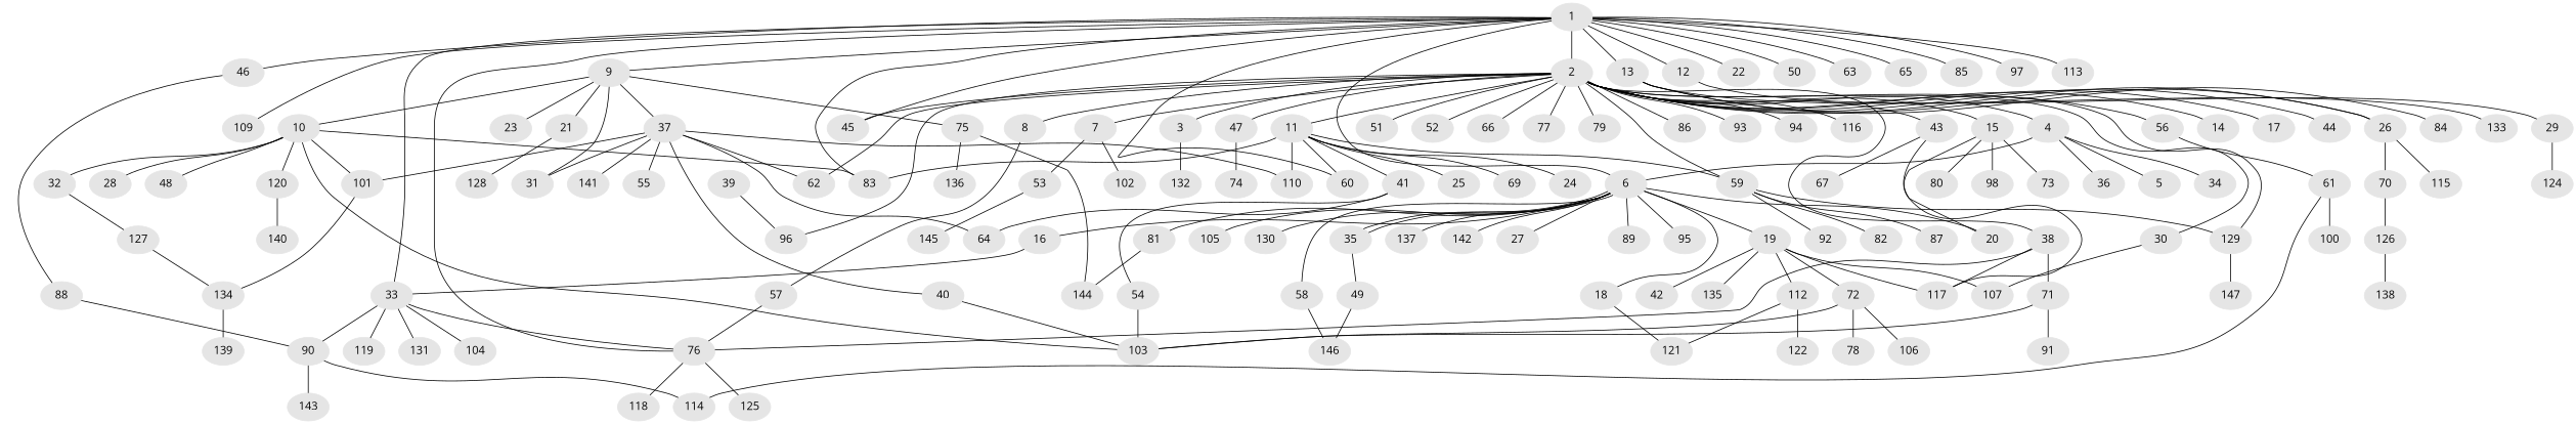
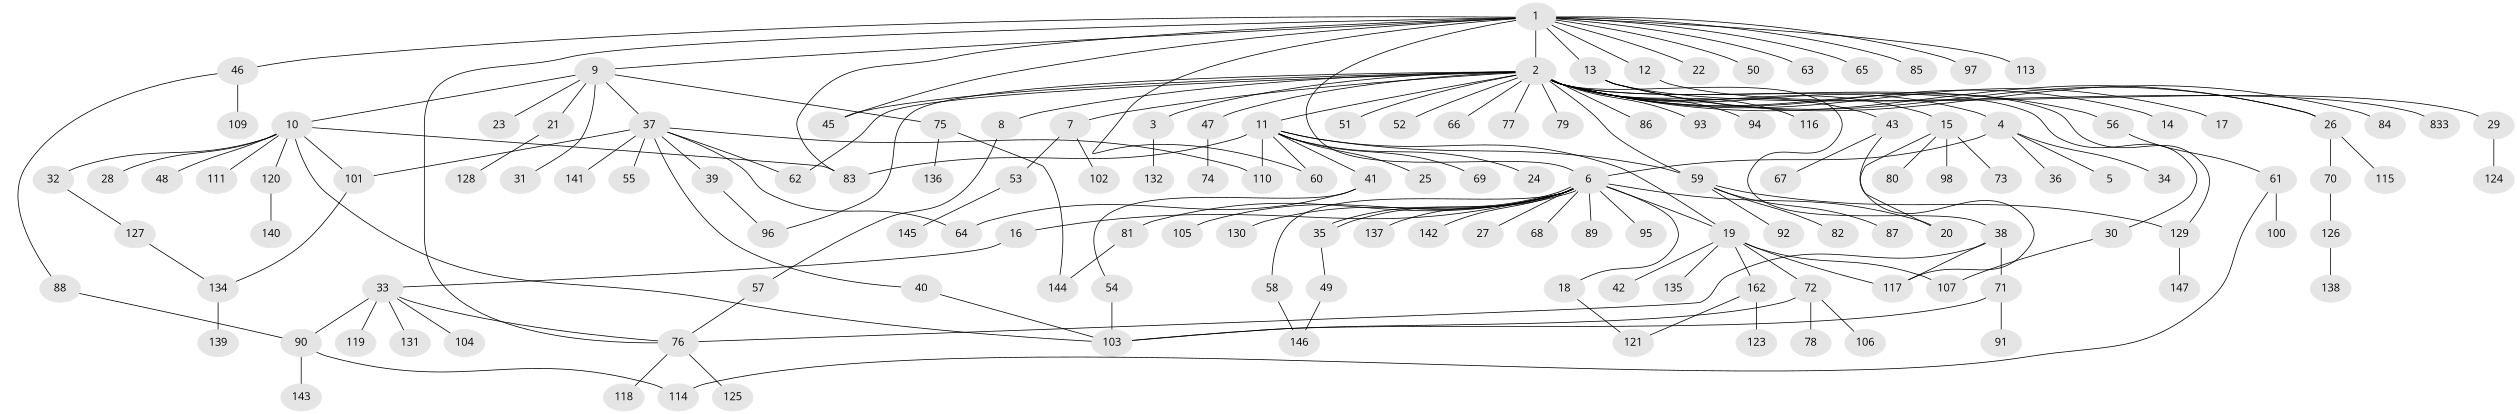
  graph {
    fontname="Open Sans"
    node [color=gray90 fontname="Open Sans" style=filled]
    edge [fontname="Open Sans"]
    1
    2
    6
    9
    12
    13
    22
    33
    45
    46
    50
    60
    63
    65
    76
    83
    85
    97
    109
    113
    3
    4
    7
    8
    11
    14
    15
    17
    26
    30
    38
    43
-   44
    47
    51
    52
    56
    59
    62
    66
    77
    79
    86
    93
    94
    96
    116
    129
    16
    18
    19
    20
    27
    35
    58
+   68
    81
    89
    95
    105
    130
    137
    142
    37
    10
    21
    23
    31
    75
    29
    84
-   133
+   133 [label=833]
    90
    104
    119
    131
    88
    118
    125
    132
    5
    34
    36
    53
    102
    57
    24
    25
    41
    69
    110
    73
    80
    98
    70
    115
    107
    101
    39
    40
    55
    64
    141
    117
    71
    67
    74
    61
    82
    87
    92
    126
    147
    121
    42
    72
-   112
+   112 [label=162]
    135
    49
    146
    144
    145
    28
    32
    48
    103
+   111
    120
    128
    136
    127
    134
    140
    54
    124
    78
    106
-   122
+   122 [label=123]
    114
    143
    91
    100
    138
    139
    1 -- 2
    1 -- 6
    1 -- 9
    1 -- 12
    1 -- 13
    1 -- 22
-   1 -- 33
    1 -- 45
    1 -- 46
    1 -- 50
    1 -- 60
    1 -- 63
    1 -- 65
    1 -- 76
    1 -- 83
    1 -- 85
    1 -- 97
-   1 -- 109
+   46 -- 109
    1 -- 113
    2 -- 45
    2 -- 3
    2 -- 4
    2 -- 7
    2 -- 8
    2 -- 11
    2 -- 14
    2 -- 15
    2 -- 17
    2 -- 26
    2 -- 30
    2 -- 38
    2 -- 43
-   2 -- 44
    2 -- 47
    2 -- 51
    2 -- 52
    2 -- 56
    2 -- 59
    2 -- 62
    2 -- 66
    2 -- 77
    2 -- 79
    2 -- 86
    2 -- 93
    2 -- 94
    2 -- 96
    2 -- 116
    2 -- 129
    6 -- 16
    6 -- 18
    6 -- 19
    6 -- 20
    6 -- 27
    6 -- 35
    6 -- 35
    6 -- 58
+   6 -- 68
    6 -- 81
    6 -- 89
    6 -- 95
    6 -- 105
    6 -- 130
    6 -- 137
    6 -- 142
    9 -- 37
    9 -- 10
    9 -- 21
    9 -- 23
    9 -- 31
    9 -- 75
    12 -- 29
    13 -- 26
    13 -- 84
    13 -- 133
    33 -- 76
    33 -- 90
    33 -- 104
    33 -- 119
    33 -- 131
    46 -- 88
    76 -- 118
    76 -- 125
    3 -- 132
    4 -- 6
    4 -- 5
    4 -- 34
    4 -- 36
    7 -- 53
    7 -- 102
    8 -- 57
    11 -- 60
    11 -- 83
    11 -- 59
+   11 -- 19
    11 -- 24
    11 -- 25
    11 -- 41
    11 -- 69
    11 -- 110
    15 -- 20
    15 -- 73
    15 -- 80
    15 -- 98
    26 -- 70
    26 -- 115
    30 -- 107
    38 -- 76
    38 -- 117
    38 -- 71
    43 -- 117
    43 -- 67
    47 -- 74
    56 -- 61
    59 -- 129
    59 -- 82
    59 -- 87
    59 -- 92
    129 -- 147
    16 -- 33
    18 -- 121
    19 -- 107
    19 -- 117
    19 -- 42
    19 -- 72
    19 -- 112
    19 -- 135
    35 -- 49
    58 -- 146
    81 -- 144
    37 -- 62
    37 -- 110
    37 -- 101
-   37 -- 31
+   37 -- 39
    37 -- 40
    37 -- 55
    37 -- 64
    37 -- 141
    10 -- 83
    10 -- 101
    10 -- 28
    10 -- 32
    10 -- 48
    10 -- 103
+   10 -- 111
    10 -- 120
    21 -- 128
    75 -- 144
    75 -- 136
    29 -- 124
    90 -- 114
    90 -- 143
    88 -- 90
    53 -- 145
    57 -- 76
    41 -- 64
    41 -- 54
    70 -- 126
    101 -- 134
    39 -- 96
    40 -- 103
    71 -- 103
    71 -- 91
    61 -- 114
    61 -- 100
    126 -- 138
    72 -- 103
    72 -- 78
    72 -- 106
    112 -- 121
    112 -- 122
    49 -- 146
    32 -- 127
    120 -- 140
    127 -- 134
    134 -- 139
    54 -- 103
  }
